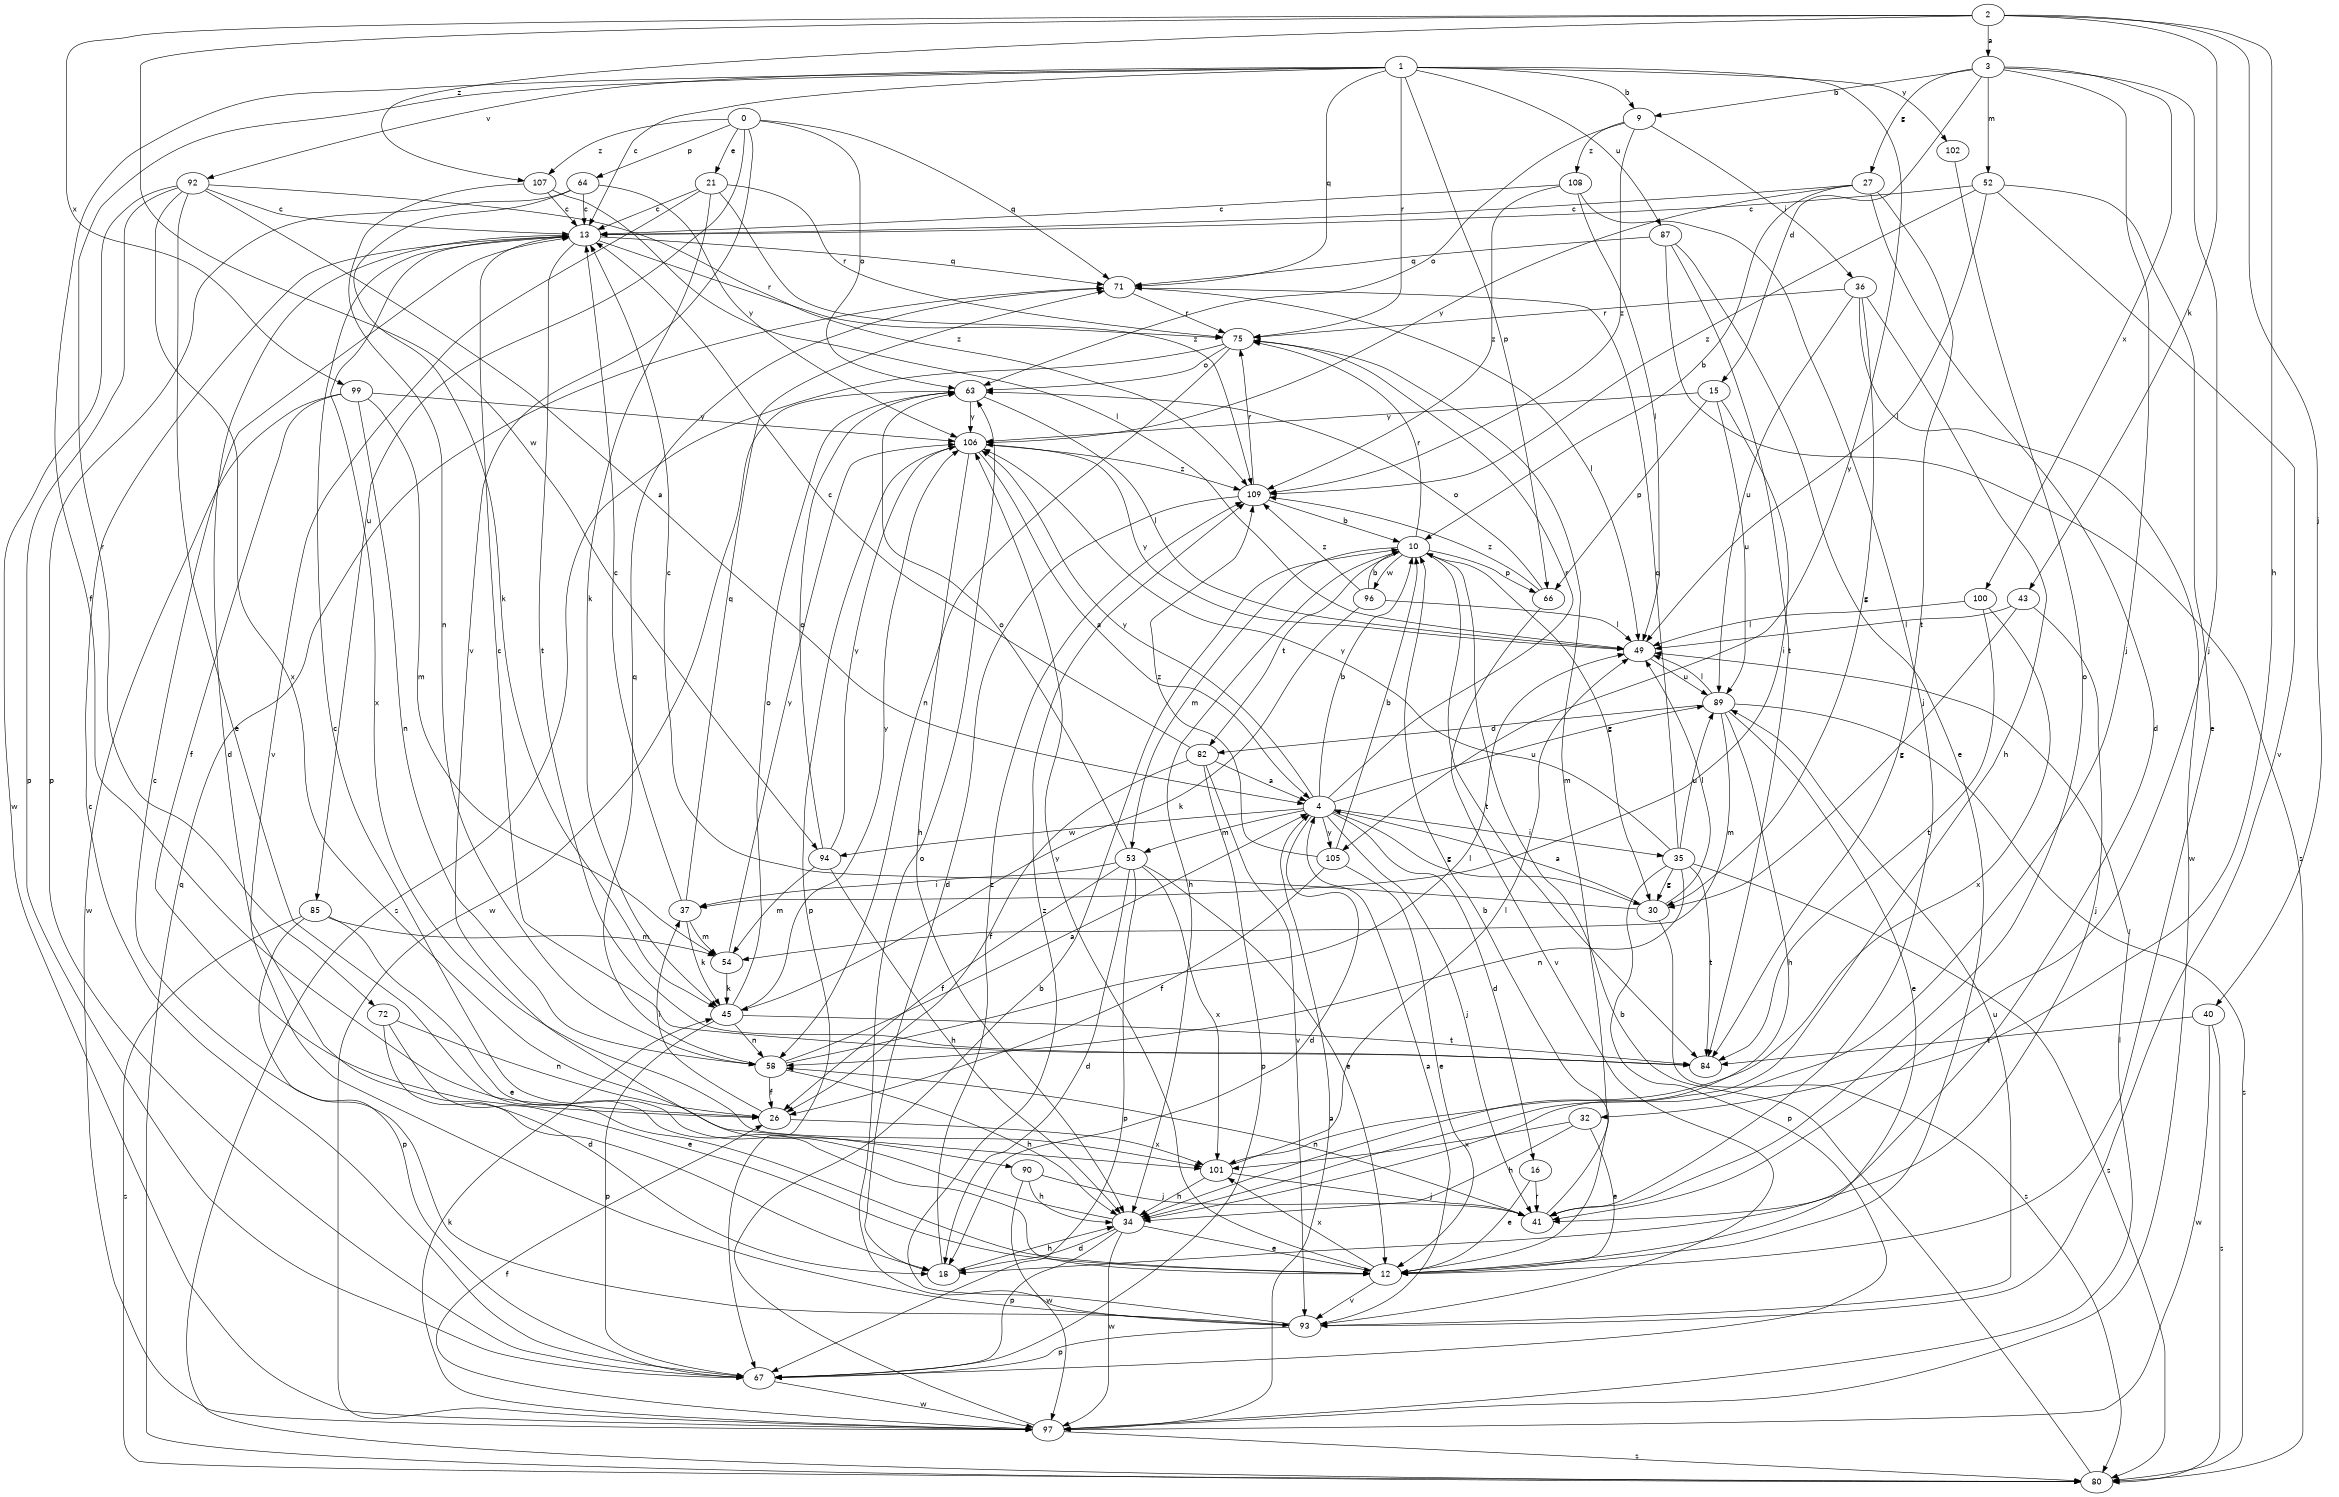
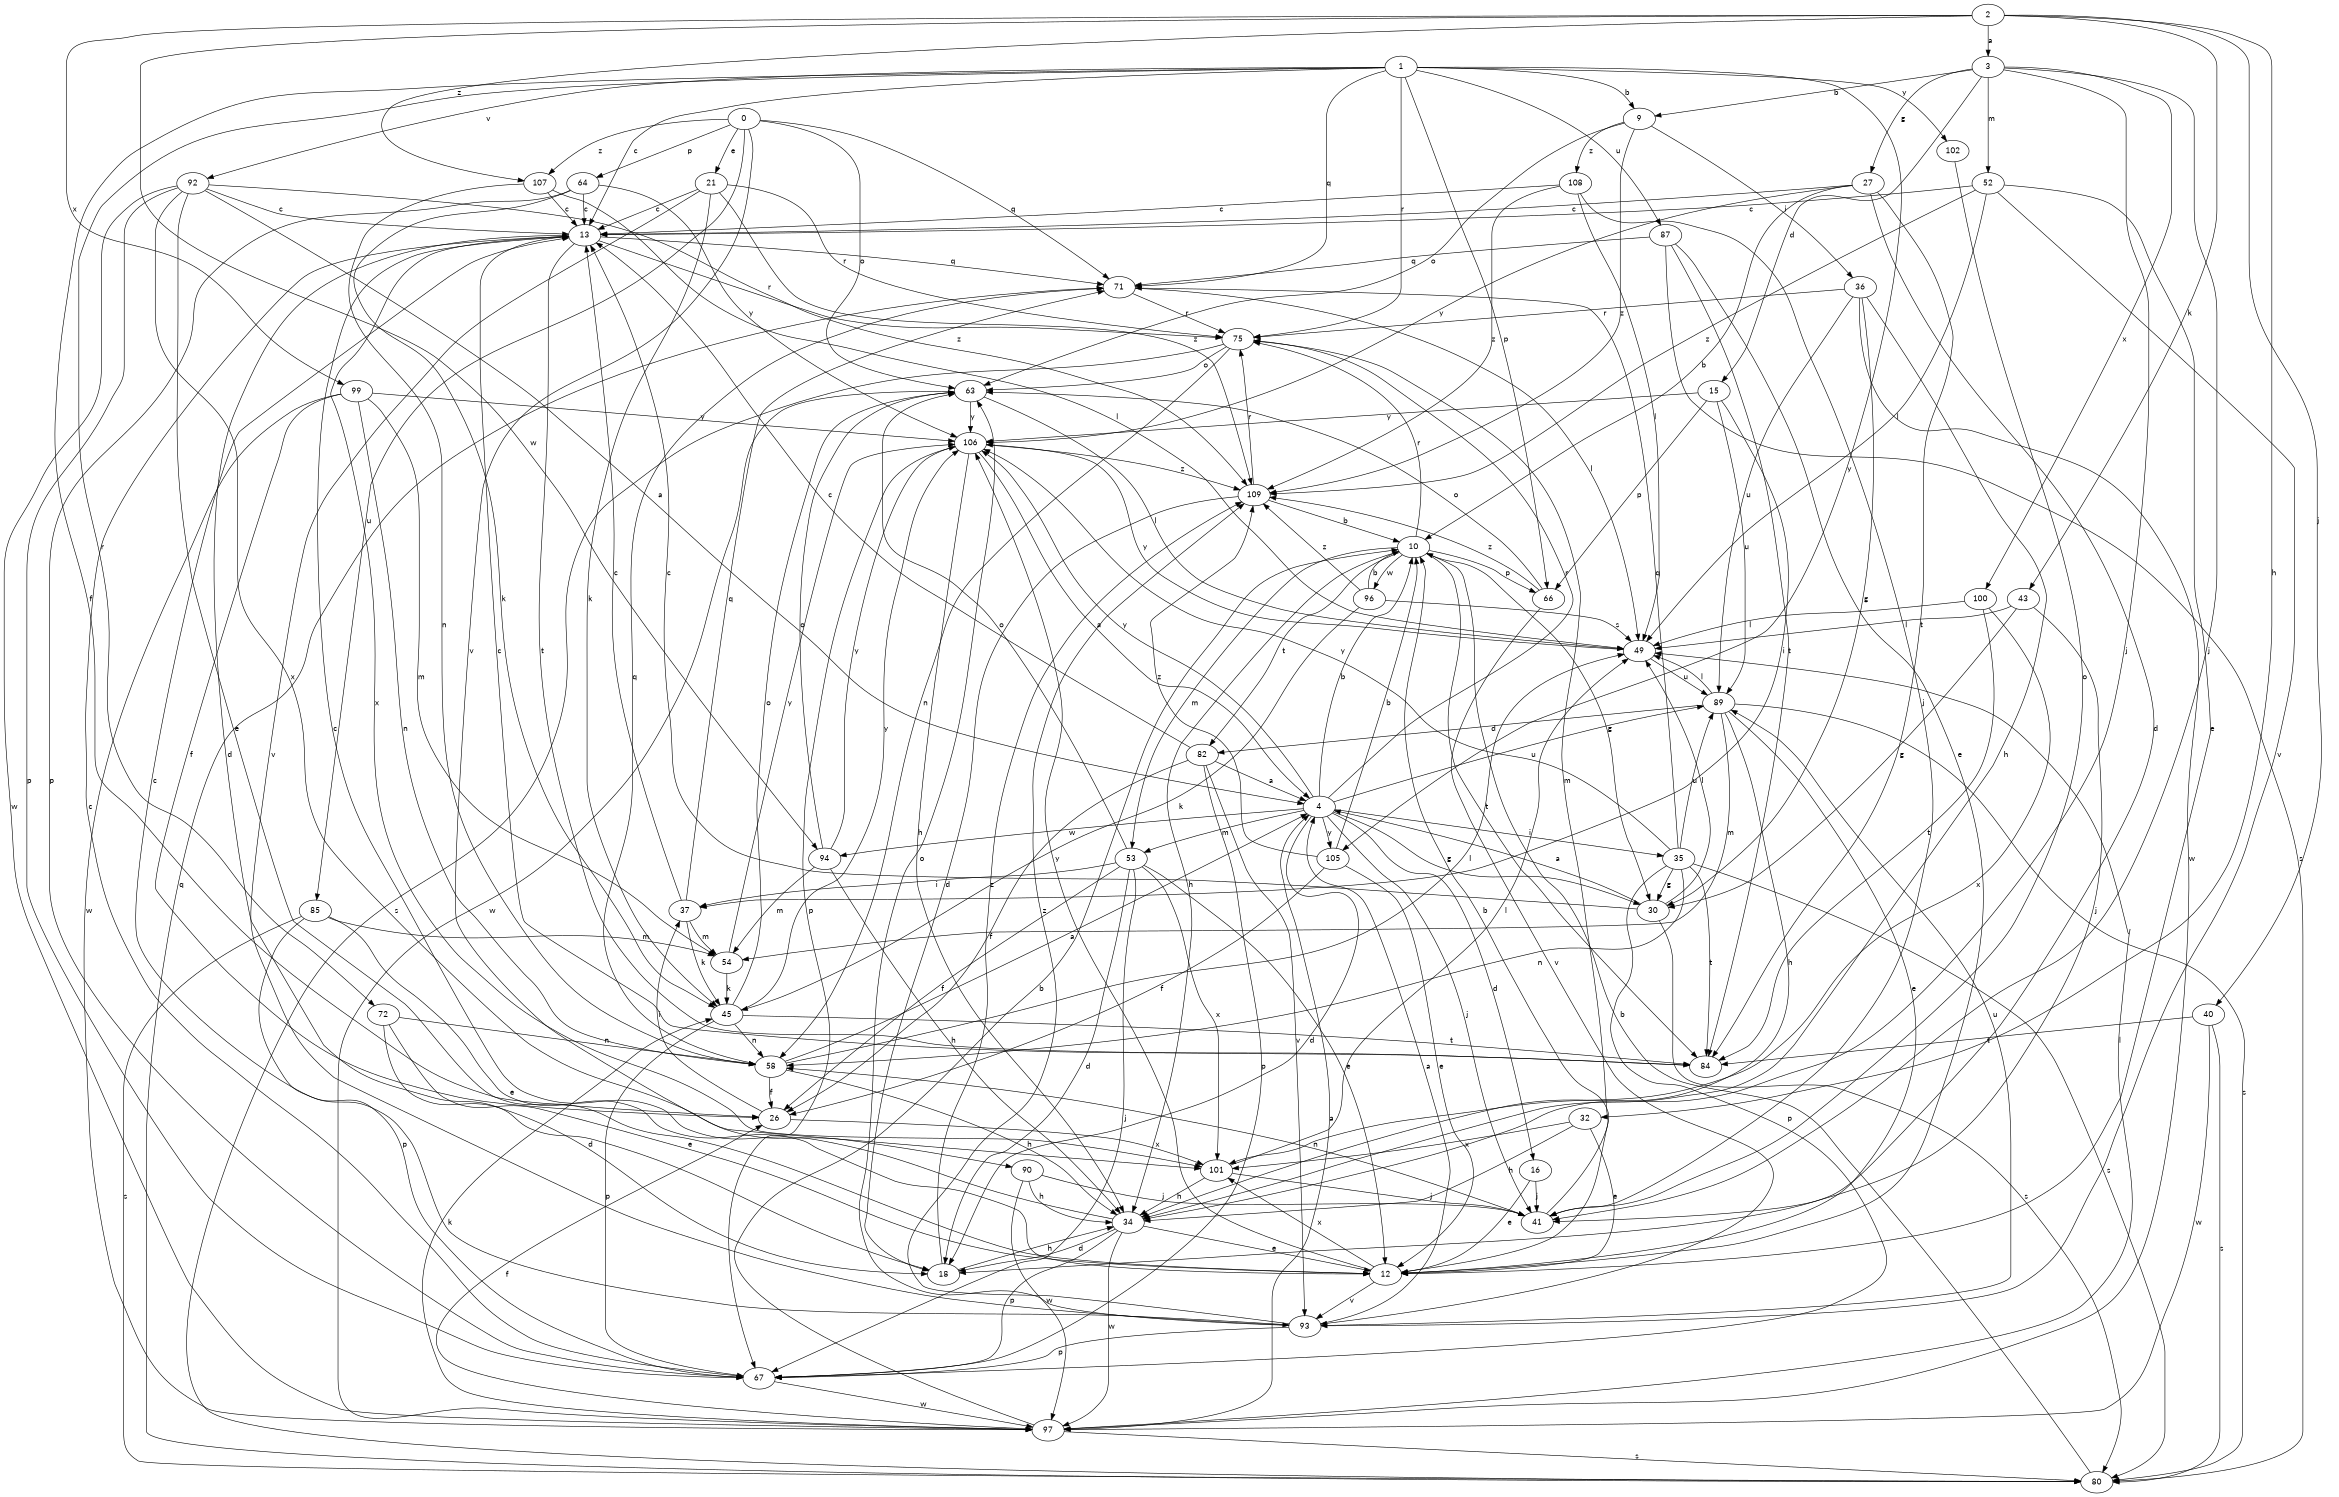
  strict digraph {
    fontname=Lato
    node [fontname=Lato]
    edge [fontname=Lato]
    0
    21
    63
    64
    71
    85
    90
    107
    13
    75
    109
    45
    93
    106
    49
    97
    67
    n18 [label=12]
    80
    54
    34
    41
    58
    1
    9
    26
    66
    72
    87
    92
    102
    105
    36
    108
    18
    84
    101
    37
    4
    10
    2
    3
    32
    40
    43
    94
    99
    15
    27
    52
    100
    30
    89
    16
    35
    53
    82
    96
    0 -> 21 [label=e]
    0 -> 63 [label=o]
    0 -> 64 [label=p]
    0 -> 71 [label=q]
    0 -> 85 [label=u]
    0 -> 90 [label=v]
    0 -> 107 [label=z]
    21 -> 13 [label=c]
    21 -> 75 [label=r]
    21 -> 109 [label=z]
    21 -> 45 [label=k]
    21 -> 93 [label=v]
    63 -> 106 [label=y]
    63 -> 49 [label=l]
    63 -> 97 [label=w]
    64 -> 13 [label=c]
    64 -> 45 [label=k]
    64 -> 106 [label=y]
    64 -> 67 [label=p]
    71 -> 75 [label=r]
    71 -> 49 [label=l]
    85 -> 67 [label=p]
    85 -> n18 [label=e]
    85 -> 80 [label=s]
    85 -> 54 [label=m]
    90 -> 97 [label=w]
    90 -> 34 [label=h]
    90 -> 41 [label=j]
    107 -> 13 [label=c]
    107 -> 49 [label=l]
    107 -> 58 [label=n]
    13 -> 71 [label=q]
    13 -> 75 [label=r]
    13 -> 18 [label=d]
    13 -> 84 [label=t]
    13 -> 101 [label=x]
    75 -> 63 [label=o]
    75 -> 80 [label=s]
    75 -> 58 [label=n]
    109 -> 75 [label=r]
    109 -> 18 [label=d]
    109 -> 10 [label=b]
    45 -> 63 [label=o]
    45 -> 106 [label=y]
    45 -> 67 [label=p]
    45 -> 58 [label=n]
    45 -> 84 [label=t]
    93 -> 63 [label=o]
    93 -> 13 [label=c]
    93 -> 109 [label=z]
    93 -> 67 [label=p]
    93 -> 4 [label=a]
    93 -> 89 [label=u]
    106 -> 109 [label=z]
    106 -> 67 [label=p]
    106 -> 34 [label=h]
    106 -> 4 [label=a]
    49 -> 106 [label=y]
    49 -> 89 [label=u]
    97 -> 45 [label=k]
    97 -> 49 [label=l]
    97 -> 80 [label=s]
    97 -> 26 [label=f]
    97 -> 4 [label=a]
    97 -> 10 [label=b]
    67 -> 13 [label=c]
    67 -> 97 [label=w]
    n18 -> 93 [label=v]
    n18 -> 106 [label=y]
    n18 -> 101 [label=x]
    n18 -> 10 [label=b]
    80 -> 71 [label=q]
    80 -> 10 [label=b]
    54 -> 45 [label=k]
    54 -> 106 [label=y]
    34 -> 13 [label=c]
    34 -> 97 [label=w]
    34 -> 67 [label=p]
    34 -> n18 [label=e]
    34 -> 18 [label=d]
    41 -> 75 [label=m]
    41 -> 58 [label=n]
    58 -> 71 [label=q]
    58 -> 49 [label=l]
    58 -> 34 [label=h]
    58 -> 26 [label=f]
    58 -> 4 [label=a]
    1 -> 71 [label=q]
    1 -> 13 [label=c]
    1 -> 75 [label=r]
    1 -> 9 [label=b]
    1 -> 26 [label=f]
    1 -> 66 [label=p]
    1 -> 72 [label=r]
    1 -> 87 [label=u]
    1 -> 92 [label=v]
    1 -> 102 [label=y]
    1 -> 105 [label=y]
    9 -> 63 [label=o]
    9 -> 109 [label=z]
    9 -> 36 [label=i]
    9 -> 108 [label=z]
    26 -> 101 [label=x]
    26 -> 37 [label=i]
    66 -> 63 [label=o]
    66 -> 109 [label=z]
    66 -> 93 [label=v]
    72 -> n18 [label=e]
-   72 -> 26 [label=n]
+   72 -> 58 [label=n]
    72 -> 18 [label=d]
    87 -> 71 [label=q]
    87 -> n18 [label=e]
    87 -> 80 [label=s]
    87 -> 84 [label=t]
    92 -> 13 [label=c]
    92 -> 109 [label=z]
    92 -> 97 [label=w]
    92 -> 67 [label=p]
    92 -> n18 [label=e]
    92 -> 101 [label=x]
    92 -> 4 [label=a]
    102 -> 41 [label=o]
    105 -> 109 [label=z]
    105 -> n18 [label=e]
    105 -> 26 [label=f]
    105 -> 10 [label=b]
    36 -> 75 [label=r]
    36 -> 97 [label=w]
    36 -> 34 [label=h]
    36 -> 30 [label=g]
    36 -> 89 [label=u]
    108 -> 13 [label=c]
    108 -> 109 [label=z]
    108 -> 49 [label=l]
    108 -> 41 [label=j]
    18 -> 109 [label=z]
    18 -> 34 [label=h]
    84 -> 13 [label=c]
    101 -> 49 [label=l]
    101 -> 34 [label=h]
    101 -> 41 [label=j]
    37 -> 71 [label=q]
    37 -> 13 [label=c]
    37 -> 45 [label=k]
    37 -> 54 [label=m]
    4 -> 75 [label=r]
    4 -> 106 [label=y]
    4 -> 41 [label=j]
    4 -> 105 [label=y]
    4 -> 18 [label=d]
    4 -> 10 [label=b]
    4 -> 94 [label=w]
    4 -> 30 [label=g]
    4 -> 89 [label=u]
    4 -> 16 [label=d]
    4 -> 35 [label=i]
    4 -> 53 [label=m]
    10 -> 75 [label=r]
    10 -> 34 [label=h]
    10 -> 66 [label=p]
    10 -> 84 [label=t]
    10 -> 30 [label=g]
    10 -> 53 [label=m]
    10 -> 82 [label=t]
    10 -> 96 [label=w]
    2 -> 107 [label=z]
    2 -> 3 [label=a]
    2 -> 32 [label=h]
    2 -> 40 [label=j]
    2 -> 43 [label=k]
    2 -> 94 [label=w]
    2 -> 99 [label=x]
    3 -> 34 [label=j]
    3 -> 41 [label=j]
    3 -> 9 [label=b]
    3 -> 15 [label=d]
    3 -> 27 [label=g]
    3 -> 52 [label=m]
    3 -> 100 [label=x]
    32 -> n18 [label=e]
    32 -> 34 [label=h]
    32 -> 101 [label=x]
    40 -> 97 [label=w]
    40 -> 80 [label=s]
    40 -> 84 [label=t]
    43 -> 49 [label=l]
    43 -> 41 [label=j]
    43 -> 30 [label=g]
    94 -> 63 [label=o]
    94 -> 106 [label=y]
    94 -> 54 [label=m]
    94 -> 34 [label=h]
    99 -> 106 [label=y]
    99 -> 97 [label=w]
    99 -> 54 [label=m]
    99 -> 58 [label=n]
    99 -> 26 [label=f]
    15 -> 106 [label=y]
    15 -> 66 [label=p]
    15 -> 37 [label=i]
    15 -> 89 [label=u]
    27 -> 13 [label=c]
    27 -> 106 [label=y]
    27 -> 18 [label=d]
    27 -> 84 [label=t]
    27 -> 10 [label=b]
    52 -> 13 [label=c]
    52 -> 109 [label=z]
    52 -> 93 [label=v]
    52 -> 49 [label=l]
    52 -> n18 [label=e]
    100 -> 49 [label=l]
    100 -> 84 [label=t]
    100 -> 101 [label=x]
    30 -> 13 [label=c]
    30 -> 49 [label=l]
    30 -> 80 [label=s]
    30 -> 4 [label=a]
    89 -> 49 [label=l]
    89 -> n18 [label=e]
    89 -> 80 [label=s]
    89 -> 54 [label=m]
    89 -> 34 [label=h]
    89 -> 82 [label=d]
    16 -> n18 [label=e]
-   16 -> 41 [label=r]
+   16 -> 41 [label=j]
    35 -> 71 [label=q]
    35 -> 106 [label=y]
    35 -> 67 [label=p]
    35 -> 80 [label=s]
    35 -> 58 [label=n]
    35 -> 84 [label=t]
    35 -> 30 [label=g]
    35 -> 89 [label=u]
    53 -> 63 [label=o]
-   53 -> 67 [label=p]
+   53 -> 67 [label=j]
    53 -> n18 [label=e]
    53 -> 26 [label=f]
    53 -> 18 [label=d]
    53 -> 101 [label=x]
    53 -> 37 [label=i]
    82 -> 13 [label=c]
    82 -> 93 [label=v]
    82 -> 67 [label=p]
    82 -> 26 [label=f]
    82 -> 4 [label=a]
    96 -> 109 [label=z]
    96 -> 45 [label=k]
-   96 -> 49 [label=l]
+   96 -> 49 [label=s]
    96 -> 10 [label=b]
  }
